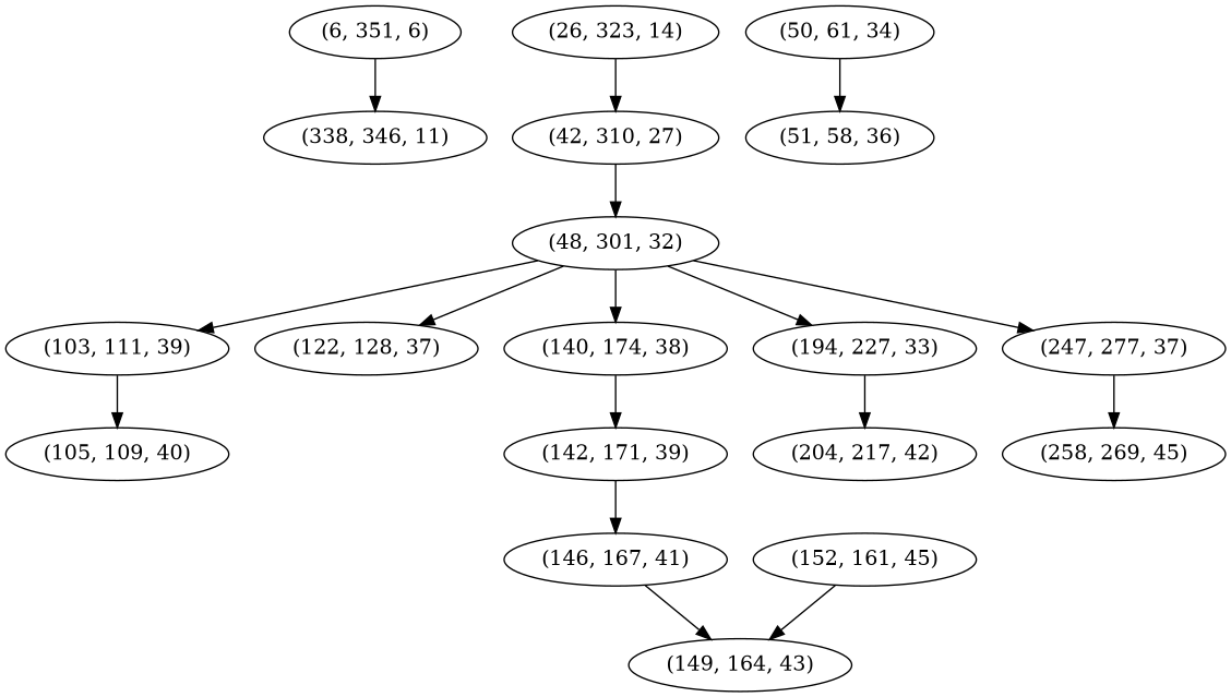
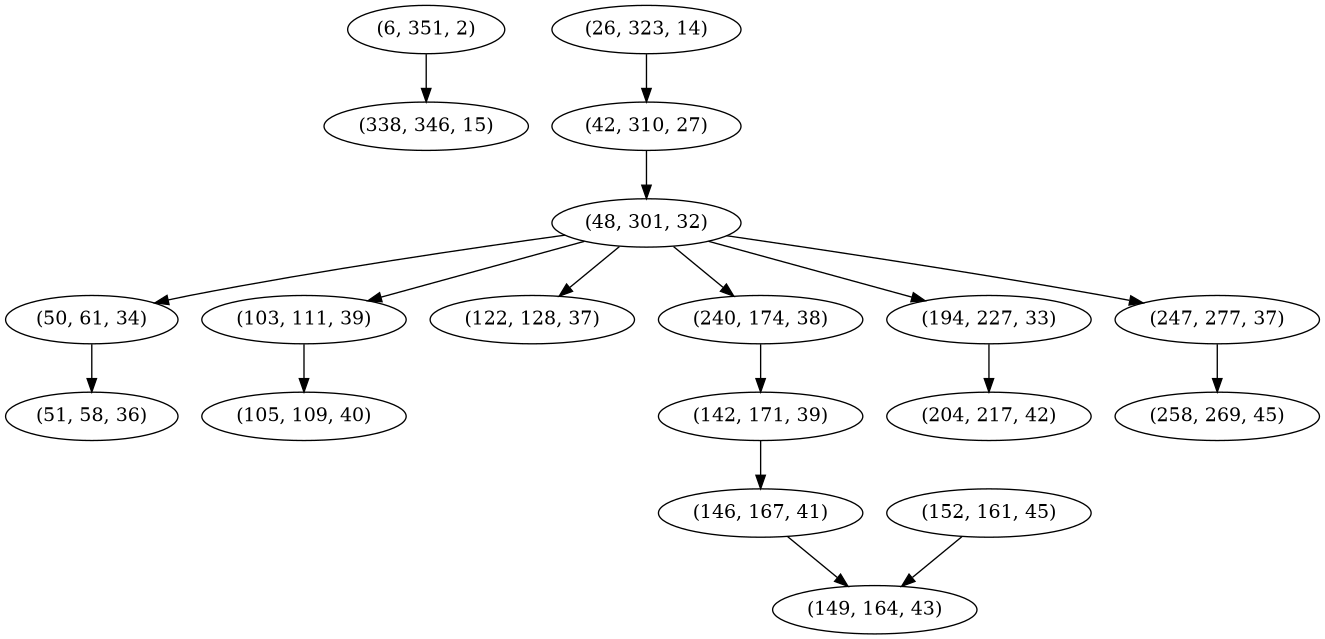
  digraph {
-   "(6, 351, 6)"
-   "(338, 346, 11)"
+   "(6, 351, 6)" [label="(6, 351, 2)"]
+   "(338, 346, 11)" [label="(338, 346, 15)"]
    "(26, 323, 14)"
    "(42, 310, 27)"
    "(48, 301, 32)"
    "(50, 61, 34)"
    "(103, 111, 39)"
    "(122, 128, 37)"
-   "(140, 174, 38)"
+   "(140, 174, 38)" [label="(240, 174, 38)"]
    "(194, 227, 33)"
    "(247, 277, 37)"
    n12 [label="(51, 58, 36)"]
    "(105, 109, 40)"
    "(142, 171, 39)"
    "(204, 217, 42)"
    "(258, 269, 45)"
    "(146, 167, 41)"
    "(149, 164, 43)"
    "(152, 161, 45)"
    "(6, 351, 6)" -> "(338, 346, 11)"
    "(26, 323, 14)" -> "(42, 310, 27)"
    "(42, 310, 27)" -> "(48, 301, 32)"
+   "(48, 301, 32)" -> "(50, 61, 34)"
    "(48, 301, 32)" -> "(103, 111, 39)"
    "(48, 301, 32)" -> "(122, 128, 37)"
    "(48, 301, 32)" -> "(140, 174, 38)"
    "(48, 301, 32)" -> "(194, 227, 33)"
    "(48, 301, 32)" -> "(247, 277, 37)"
    "(50, 61, 34)" -> n12
    "(103, 111, 39)" -> "(105, 109, 40)"
    "(140, 174, 38)" -> "(142, 171, 39)"
    "(194, 227, 33)" -> "(204, 217, 42)"
    "(247, 277, 37)" -> "(258, 269, 45)"
    "(142, 171, 39)" -> "(146, 167, 41)"
    "(146, 167, 41)" -> "(149, 164, 43)"
    "(152, 161, 45)" -> "(149, 164, 43)"
  }
